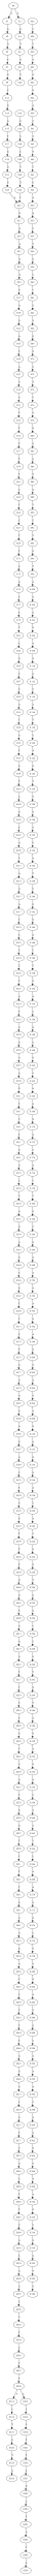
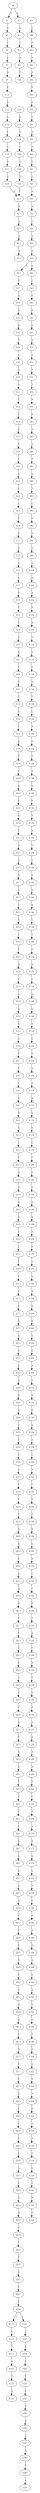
  strict digraph {
    fontname="PT Serif"
    node [fontname="PT Serif"]
    edge [fontname="PT Serif"]
    S0
    S1
    S2
    S3
    S4
    S5
    S6
    S7
    S8
    S9
    S10
    S11
    S13
    S15
    S14
    S16
    S17
    S18
    S19
    S20
    S21
    S22
    S23
    S24
    S25
    S27
    S26
    S28
    S29
    S30
    S31
    S32
    S33
    S34
    S35
    S36
    S37
    S38
    S39
    S40
    S41
    S42
    S43
    S44
    S45
    S46
    S47
    S48
    S49
    S50
    S51
    S52
    S53
    S54
    S55
    S56
    S57
    S58
    S59
    S60
    S61
    S62
    S63
    S64
    S65
    S66
    S67
    S68
    S69
    S70
    S71
    S72
    S73
    S74
    S75
    S76
    S77
    S78
    S79
    S80
    S81
    S82
    S83
    S84
    S85
    S86
    S87
    S88
    S89
    S90
    S91
    S92
    S93
    S94
    S95
    S96
    S97
    S98
    S99
    S100
    S101
    S102
    S103
    S104
    S105
    S106
    S107
    S108
    S109
    S110
    S111
    S112
    S113
    S114
    S115
    S116
    S117
    S118
    S119
    S120
    S121
    S122
    S123
    S124
    S125
    S126
    S127
    S128
    S129
    S130
    S131
    S132
    S133
    S134
    S135
    S136
    S137
    S138
    S139
    S140
    S141
    S142
    S143
    S144
    S145
    S146
    S147
    S148
    S149
    S150
    S151
    S152
    S153
    S154
    S155
    S156
    S157
    S158
    S159
    S160
    S161
    S162
    S163
    S164
    S165
    S166
    S167
    S168
    S169
    S170
    S171
    S172
    S173
    S174
    S175
    S176
    S177
    S178
    S179
    S180
    S181
    S182
    S183
    S184
    S185
    S186
    S187
    S188
    S189
    S190
    S191
    S192
    S193
    S194
    S195
    S196
    S197
    S198
    S199
    S200
    S201
    S202
    S203
    S204
    S205
    S206
    S207
    S208
    S209
    S210
    S211
    S212
    S213
    S214
    S215
    S216
    S217
    S218
    S219
    S220
    S221
    S222
    S223
    S224
    S225
    S226
    S227
    S228
    S229
    S230
    S231
    S232
    S233
    S234
    S235
    S236
    S237
    S238
    S239
    S240
    S241
    S242
    S243
    S244
    S245
    S246
    S247
    S248
    S249
    S250
    S251
    S252
    S253
    S254
    S255
    S256
    S257
    S258
    S259
    S260
    S261
    S262
    S263
    S264
    S265
    S266
    S267
    S268
    S269
    S270
    S271
    S272
    S273
    S274
    S275
    S276
    S277
    S278
    S279
    S280
    S281
    S282
    S283
    S284
    S285
    S286
    S287
    S288
    S289
    S290
    S291
    S292
    S293
    S294
    S295
    S296
    S297
    S298
    S299
    S300
    S301
    S302
    S303
    S304
    S305
    S306
    S307
    S308
    S309
    S310
    S311
    S312
    S313
    S314
    S315
    S316
    S317
    S318
    S319
    S320
    S321
    S322
    S323
    S324
    S325
    S326
    S327
    S328
    S329
    S330
    S331
    S332
    S333
    S334
    S0 -> S1 [label=A]
    S0 -> S2 [label=A]
    S1 -> S3 [label=G]
    S2 -> S4 [label=A]
    S3 -> S5 [label=A]
    S4 -> S6 [label=T]
    S5 -> S7 [label=T]
    S6 -> S8 [label=T]
    S7 -> S9 [label=G]
    S8 -> S10 [label=T]
    S9 -> S11 [label=C]
    S11 -> S13 [label=G]
    S13 -> S15 [label=G]
    S15 -> S17 [label=T]
    S14 -> S16 [label=G]
    S16 -> S18 [label=C]
    S17 -> S19 [label=G]
    S18 -> S20 [label=C]
    S19 -> S21 [label=A]
    S20 -> S22 [label=T]
    S21 -> S23 [label=G]
    S22 -> S24 [label=T]
    S23 -> S25 [label=A]
    S24 -> S25 [label=C]
    S25 -> S27 [label=G]
    S27 -> S29 [label=A]
    S26 -> S28 [label=C]
    S28 -> S30 [label=T]
    S29 -> S31 [label=A]
    S30 -> S32 [label=T]
    S31 -> S33 [label=G]
    S32 -> S34 [label=G]
-   S33 -> S35 [label=A]
+   S58 -> S35 [label=A]
    S34 -> S36 [label=G]
    S35 -> S37 [label=G]
    S36 -> S38 [label=A]
    S37 -> S39 [label=A]
    S38 -> S40 [label=C]
    S39 -> S41 [label=A]
    S40 -> S42 [label=A]
    S41 -> S43 [label=A]
    S42 -> S44 [label=T]
    S43 -> S45 [label=C]
    S44 -> S46 [label=T]
    S45 -> S47 [label=A]
    S46 -> S48 [label=G]
    S47 -> S49 [label=A]
    S48 -> S50 [label=A]
    S49 -> S51 [label=A]
    S50 -> S52 [label=A]
    S51 -> S53 [label=C]
    S52 -> S54 [label=C]
    S53 -> S55 [label=T]
    S54 -> S56 [label=T]
    S55 -> S57 [label=C]
    S56 -> S58 [label=G]
    S57 -> S59 [label=T]
    S58 -> S60 [label=C]
    S59 -> S61 [label=T]
    S60 -> S62 [label=C]
    S61 -> S63 [label=C]
    S62 -> S64 [label=G]
    S63 -> S65 [label=T]
    S64 -> S66 [label=A]
    S65 -> S67 [label=C]
    S66 -> S68 [label=G]
    S67 -> S69 [label=T]
    S68 -> S70 [label=G]
    S69 -> S71 [label=T]
    S70 -> S72 [label=C]
    S71 -> S73 [label=G]
    S72 -> S74 [label=A]
    S73 -> S75 [label=A]
    S74 -> S76 [label=T]
    S75 -> S77 [label=T]
    S76 -> S78 [label=A]
    S77 -> S79 [label=T]
    S78 -> S80 [label=G]
    S79 -> S81 [label=T]
    S80 -> S82 [label=A]
    S81 -> S83 [label=C]
    S82 -> S84 [label=A]
    S83 -> S85 [label=A]
    S84 -> S86 [label=T]
    S85 -> S87 [label=T]
    S86 -> S88 [label=G]
    S87 -> S89 [label=C]
    S88 -> S90 [label=T]
    S89 -> S91 [label=A]
    S90 -> S92 [label=C]
    S91 -> S93 [label=C]
    S92 -> S94 [label=T]
    S93 -> S95 [label=A]
    S94 -> S96 [label=G]
    S95 -> S97 [label=C]
    S96 -> S98 [label=T]
    S97 -> S99 [label=G]
    S98 -> S100 [label=A]
    S99 -> S101 [label=T]
    S100 -> S102 [label=A]
    S101 -> S103 [label=C]
    S102 -> S104 [label=A]
    S103 -> S105 [label=G]
    S104 -> S106 [label=G]
    S105 -> S107 [label=T]
    S106 -> S108 [label=A]
    S107 -> S109 [label=A]
    S108 -> S110 [label=A]
    S109 -> S111 [label=T]
    S110 -> S112 [label=G]
    S111 -> S113 [label=A]
    S112 -> S114 [label=C]
    S113 -> S115 [label=A]
    S114 -> S116 [label=A]
    S115 -> S117 [label=A]
    S116 -> S118 [label=T]
    S117 -> S119 [label=C]
    S118 -> S120 [label=C]
    S119 -> S121 [label=C]
    S120 -> S122 [label=A]
    S121 -> S123 [label=C]
    S122 -> S124 [label=G]
    S123 -> S125 [label=C]
    S124 -> S126 [label=T]
    S125 -> S127 [label=T]
    S126 -> S128 [label=T]
    S127 -> S129 [label=A]
    S128 -> S130 [label=G]
    S129 -> S131 [label=T]
    S130 -> S132 [label=T]
    S131 -> S133 [label=A]
    S132 -> S134 [label=G]
    S133 -> S135 [label=G]
    S134 -> S136 [label=A]
    S135 -> S137 [label=A]
    S136 -> S138 [label=T]
    S137 -> S139 [label=A]
    S138 -> S140 [label=C]
    S139 -> S141 [label=G]
    S140 -> S142 [label=G]
    S141 -> S143 [label=T]
    S142 -> S144 [label=G]
    S143 -> S145 [label=C]
    S144 -> S146 [label=G]
    S145 -> S147 [label=C]
    S146 -> S148 [label=C]
    S147 -> S149 [label=G]
    S148 -> S150 [label=T]
    S149 -> S151 [label=A]
    S150 -> S152 [label=G]
    S151 -> S153 [label=C]
    S152 -> S154 [label=A]
    S153 -> S155 [label=C]
    S154 -> S156 [label=C]
    S155 -> S157 [label=A]
    S156 -> S158 [label=G]
    S157 -> S159 [label=G]
    S158 -> S160 [label=C]
    S159 -> S161 [label=A]
    S160 -> S162 [label=G]
    S161 -> S163 [label=G]
    S162 -> S164 [label=G]
    S163 -> S165 [label=C]
    S164 -> S166 [label=A]
    S165 -> S167 [label=G]
    S166 -> S168 [label=A]
    S167 -> S169 [label=T]
    S168 -> S170 [label=G]
    S169 -> S171 [label=C]
    S170 -> S172 [label=A]
    S171 -> S173 [label=C]
    S172 -> S174 [label=C]
    S173 -> S175 [label=T]
    S174 -> S176 [label=G]
    S175 -> S177 [label=G]
    S176 -> S178 [label=C]
    S177 -> S179 [label=A]
    S178 -> S180 [label=C]
    S179 -> S181 [label=A]
    S180 -> S182 [label=G]
    S181 -> S183 [label=G]
    S182 -> S184 [label=C]
    S183 -> S185 [label=A]
    S184 -> S186 [label=G]
    S185 -> S187 [label=G]
    S186 -> S188 [label=A]
    S187 -> S189 [label=A]
    S188 -> S190 [label=A]
    S189 -> S191 [label=C]
    S190 -> S192 [label=A]
    S191 -> S193 [label=T]
    S192 -> S194 [label=A]
    S193 -> S195 [label=G]
    S194 -> S196 [label=A]
    S195 -> S197 [label=G]
    S196 -> S198 [label=A]
    S197 -> S199 [label=T]
    S198 -> S200 [label=G]
    S199 -> S201 [label=T]
    S200 -> S202 [label=A]
    S201 -> S203 [label=T]
    S202 -> S204 [label=A]
    S203 -> S205 [label=G]
    S204 -> S206 [label=G]
    S205 -> S207 [label=G]
    S206 -> S208 [label=A]
    S207 -> S209 [label=T]
    S208 -> S210 [label=G]
    S209 -> S211 [label=A]
    S210 -> S212 [label=A]
    S211 -> S213 [label=A]
    S212 -> S214 [label=G]
    S213 -> S215 [label=G]
    S214 -> S216 [label=G]
    S215 -> S217 [label=T]
    S216 -> S218 [label=A]
    S217 -> S219 [label=T]
    S218 -> S220 [label=C]
    S219 -> S221 [label=C]
    S220 -> S222 [label=A]
    S221 -> S223 [label=T]
    S222 -> S224 [label=C]
    S223 -> S225 [label=G]
    S224 -> S226 [label=G]
    S225 -> S227 [label=T]
    S226 -> S228 [label=G]
    S227 -> S229 [label=C]
    S228 -> S230 [label=T]
    S229 -> S231 [label=A]
    S230 -> S232 [label=G]
    S231 -> S233 [label=T]
    S232 -> S234 [label=A]
    S233 -> S235 [label=G]
    S234 -> S236 [label=C]
    S235 -> S237 [label=G]
    S236 -> S238 [label=C]
    S237 -> S239 [label=T]
    S238 -> S240 [label=G]
    S239 -> S241 [label=T]
    S240 -> S242 [label=T]
    S241 -> S243 [label=T]
    S242 -> S244 [label=G]
    S243 -> S245 [label=T]
    S244 -> S246 [label=T]
    S245 -> S247 [label=G]
    S246 -> S248 [label=A]
    S247 -> S249 [label=G]
    S248 -> S250 [label=G]
    S249 -> S251 [label=A]
    S250 -> S252 [label=A]
    S251 -> S253 [label=G]
    S252 -> S254 [label=G]
    S253 -> S255 [label=A]
    S254 -> S256 [label=A]
    S255 -> S257 [label=C]
    S256 -> S258 [label=C]
    S257 -> S259 [label=C]
    S258 -> S260 [label=A]
    S259 -> S261 [label=C]
    S260 -> S262 [label=A]
    S261 -> S263 [label=C]
    S262 -> S264 [label=T]
    S263 -> S265 [label=T]
    S264 -> S266 [label=C]
    S265 -> S267 [label=A]
    S266 -> S268 [label=A]
    S267 -> S269 [label=G]
    S268 -> S270 [label=A]
    S269 -> S271 [label=G]
    S270 -> S272 [label=A]
    S271 -> S273 [label=C]
    S272 -> S274 [label=G]
    S273 -> S275 [label=G]
    S274 -> S276 [label=C]
    S275 -> S277 [label=T]
    S276 -> S278 [label=T]
    S277 -> S279 [label=C]
    S278 -> S280 [label=G]
    S279 -> S281 [label=G]
    S280 -> S282 [label=A]
    S281 -> S283 [label=C]
    S282 -> S284 [label=A]
    S283 -> S285 [label=T]
    S284 -> S286 [label=A]
    S285 -> S287 [label=T]
    S286 -> S288 [label=A]
    S287 -> S289 [label=C]
    S288 -> S290 [label=C]
    S289 -> S291 [label=A]
    S290 -> S292 [label=A]
    S291 -> S293 [label=C]
    S292 -> S294 [label=A]
    S293 -> S295 [label=A]
    S294 -> S296 [label=A]
    S295 -> S297 [label=A]
    S296 -> S298 [label=C]
    S297 -> S299 [label=C]
    S298 -> S300 [label=A]
    S299 -> S301 [label=C]
    S300 -> S302 [label=A]
    S301 -> S303 [label=T]
    S302 -> S304 [label=G]
    S303 -> S305 [label=C]
    S304 -> S306 [label=T]
    S305 -> S307 [label=T]
    S306 -> S308 [label=A]
    S307 -> S309 [label=T]
    S308 -> S310 [label=A]
    S309 -> S311 [label=T]
    S309 -> S312 [label=A]
    S310 -> S313 [label=G]
    S311 -> S314 [label=C]
    S312 -> S315 [label=C]
    S313 -> S316 [label=C]
    S314 -> S317 [label=T]
    S315 -> S318 [label=C]
    S316 -> S319 [label=G]
    S317 -> S320 [label=G]
    S318 -> S321 [label=T]
    S319 -> S322 [label=G]
    S320 -> S323 [label=T]
    S321 -> S324 [label=T]
    S322 -> S325 [label=T]
    S323 -> S326 [label=A]
    S324 -> S327 [label=A]
    S325 -> S328 [label=A]
    S327 -> S329 [label=G]
    S329 -> S330 [label=C]
    S330 -> S331 [label=T]
    S331 -> S332 [label=G]
    S332 -> S333 [label=T]
    S333 -> S334 [label=A]
  }
